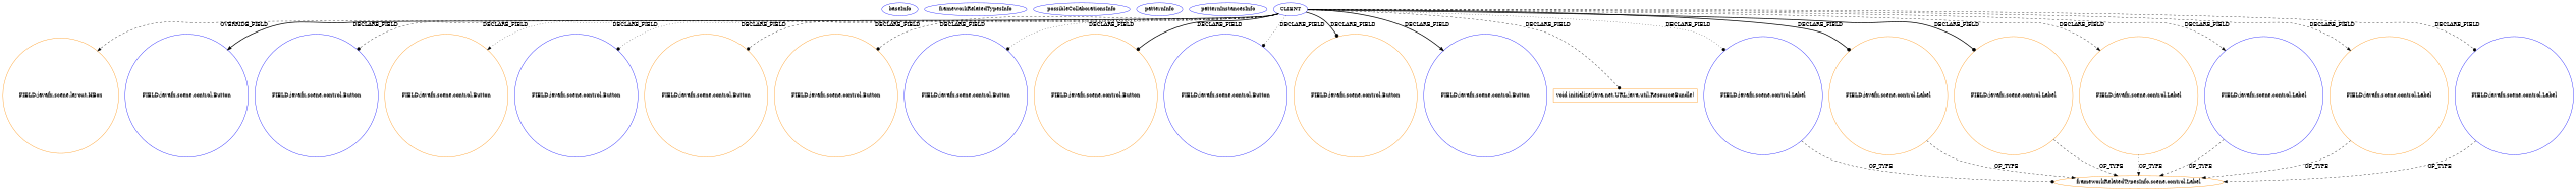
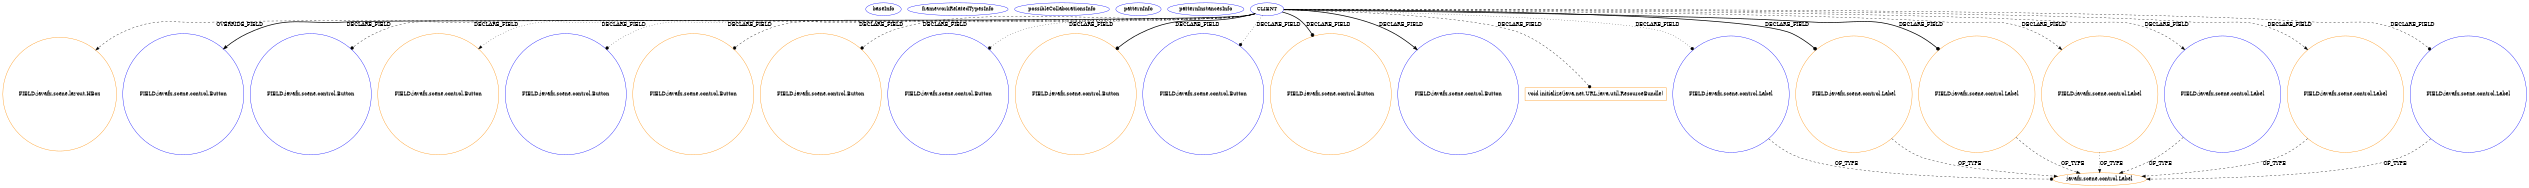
  digraph {
    node [color=blue isFrameworkType=false shape=circle vertexType=FIELD_DECLARATION]
    edge [arrowhead=dot style=dashed]
    baseInfo [category=pattern graphId=1278 isAnonymous=false possibleRelation=false isFrameworkType="" shape="" vertexType=""]
    frameworkRelatedTypesInfo [isFrameworkType="" shape="" vertexType=""]
    possibleCollaborationsInfo [isFrameworkType="" shape="" vertexType=""]
    patternInfo [frequency=2.0 patternRootClient=0 isFrameworkType="" shape="" vertexType=""]
    patternInstancesInfo [0="hock323-eventManager~/hock323-eventManager/EventManager-master/src/eventManager/controller/pokerTournament/TournamentController.java~TournamentController~3009" 1="RomeoGolf-BC~/RomeoGolf-BC/BC-master/src/romeogolf/bc/MainController.java~MainController~1142" isFrameworkType="" shape="" vertexType=""]
    n6 [color=darkorange label="FIELD:javafx.scene.layout.HBox"]
    n7 [label=CLIENT vertexType=ROOT_CLIENT_CLASS_DECLARATION shape=""]
    n8 [label="FIELD:javafx.scene.control.Button"]
    n9 [label="FIELD:javafx.scene.control.Button"]
    n10 [color=darkorange label="FIELD:javafx.scene.control.Button"]
    n11 [label="FIELD:javafx.scene.control.Button"]
    n12 [color=darkorange label="FIELD:javafx.scene.control.Button"]
    n13 [color=darkorange label="FIELD:javafx.scene.control.Button"]
    n14 [label="FIELD:javafx.scene.control.Button"]
    n15 [color=darkorange label="FIELD:javafx.scene.control.Button"]
    n16 [label="FIELD:javafx.scene.control.Button"]
    n17 [color=darkorange label="FIELD:javafx.scene.control.Button"]
    n18 [label="FIELD:javafx.scene.control.Button"]
    n19 [color=darkorange label="void initialize(java.net.URL,java.util.ResourceBundle)" shape=box vertexType=OVERRIDING_METHOD_DECLARATION]
    n20 [label="FIELD:javafx.scene.control.Label"]
    n21 [color=darkorange label="FIELD:javafx.scene.control.Label"]
    n22 [color=darkorange label="FIELD:javafx.scene.control.Label"]
    n23 [color=darkorange label="FIELD:javafx.scene.control.Label"]
    n24 [label="FIELD:javafx.scene.control.Label"]
    n25 [color=darkorange label="FIELD:javafx.scene.control.Label"]
    n26 [label="FIELD:javafx.scene.control.Label"]
-   n27 [color=darkorange label="frameworkRelatedTypesInfo.scene.control.Label" vertexType=FRAMEWORK_CLASS_TYPE shape=""]
+   n27 [color=darkorange label="javafx.scene.control.Label" vertexType=FRAMEWORK_CLASS_TYPE shape=""]
    n7 -> n6 [arrowhead=normal label=OVERRIDE_FIELD]
    n7 -> n8 [arrowhead=normal label=DECLARE_FIELD style=bold]
    n7 -> n9 [label=DECLARE_FIELD]
    n7 -> n10 [arrowhead=normal label=DECLARE_FIELD style=dotted]
    n7 -> n11 [label=DECLARE_FIELD style=dotted]
    n7 -> n12 [label=DECLARE_FIELD]
    n7 -> n13 [label=DECLARE_FIELD]
    n7 -> n14 [label=DECLARE_FIELD style=dotted]
    n7 -> n15 [label=DECLARE_FIELD style=bold]
    n7 -> n16 [label=DECLARE_FIELD style=dotted]
    n7 -> n17 [label=DECLARE_FIELD style=bold]
    n7 -> n18 [arrowhead=normal label=DECLARE_FIELD style=bold]
    n7 -> n19 [label=DECLARE_FIELD]
    n7 -> n20 [label=DECLARE_FIELD style=dotted]
    n7 -> n21 [label=DECLARE_FIELD style=bold]
    n7 -> n22 [label=DECLARE_FIELD style=bold]
    n7 -> n23 [arrowhead=normal label=DECLARE_FIELD]
    n7 -> n24 [arrowhead=normal label=DECLARE_FIELD]
    n7 -> n25 [arrowhead=normal label=DECLARE_FIELD]
    n7 -> n26 [label=DECLARE_FIELD]
    n20 -> n27 [label=OF_TYPE]
    n21 -> n27 [arrowhead=normal label=OF_TYPE]
    n22 -> n27 [arrowhead=normal label=OF_TYPE]
    n23 -> n27 [arrowhead=normal label=OF_TYPE style=dotted]
    n24 -> n27 [arrowhead=normal label=OF_TYPE]
    n25 -> n27 [arrowhead=normal label=OF_TYPE]
    n26 -> n27 [arrowhead=normal label=OF_TYPE]
  }
